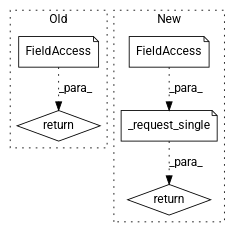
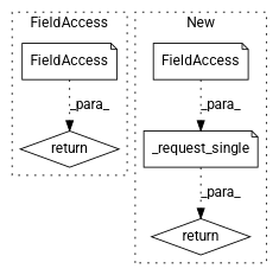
  digraph {
    fontname=Roboto
    node [a=41 l=7 shape=note fontname=Roboto]
    edge [style=dotted fontname=Roboto]
    n1 [label=return s=1587 shape=diamond]
    n2 [a=22 l=32 label=FieldAccess s=1594]
    n3 [a=32 l="16,1" label=_request_single s="1193,1248"]
    n4 [a=22 l=22 label=FieldAccess s=1226]
    n5 [label=return s=1181 shape=diamond]
    subgraph cluster_1 {
-     label=Old
+     label=FieldAccess
      style=dotted
      n1
      n2
    }
    subgraph cluster_2 {
      label=New
      style=dotted
      n3
      n4
      n5
    }
    n2 -> n1 [label=_para_]
    n3 -> n5 [label=_para_]
    n4 -> n3 [label=_para_]
  }
